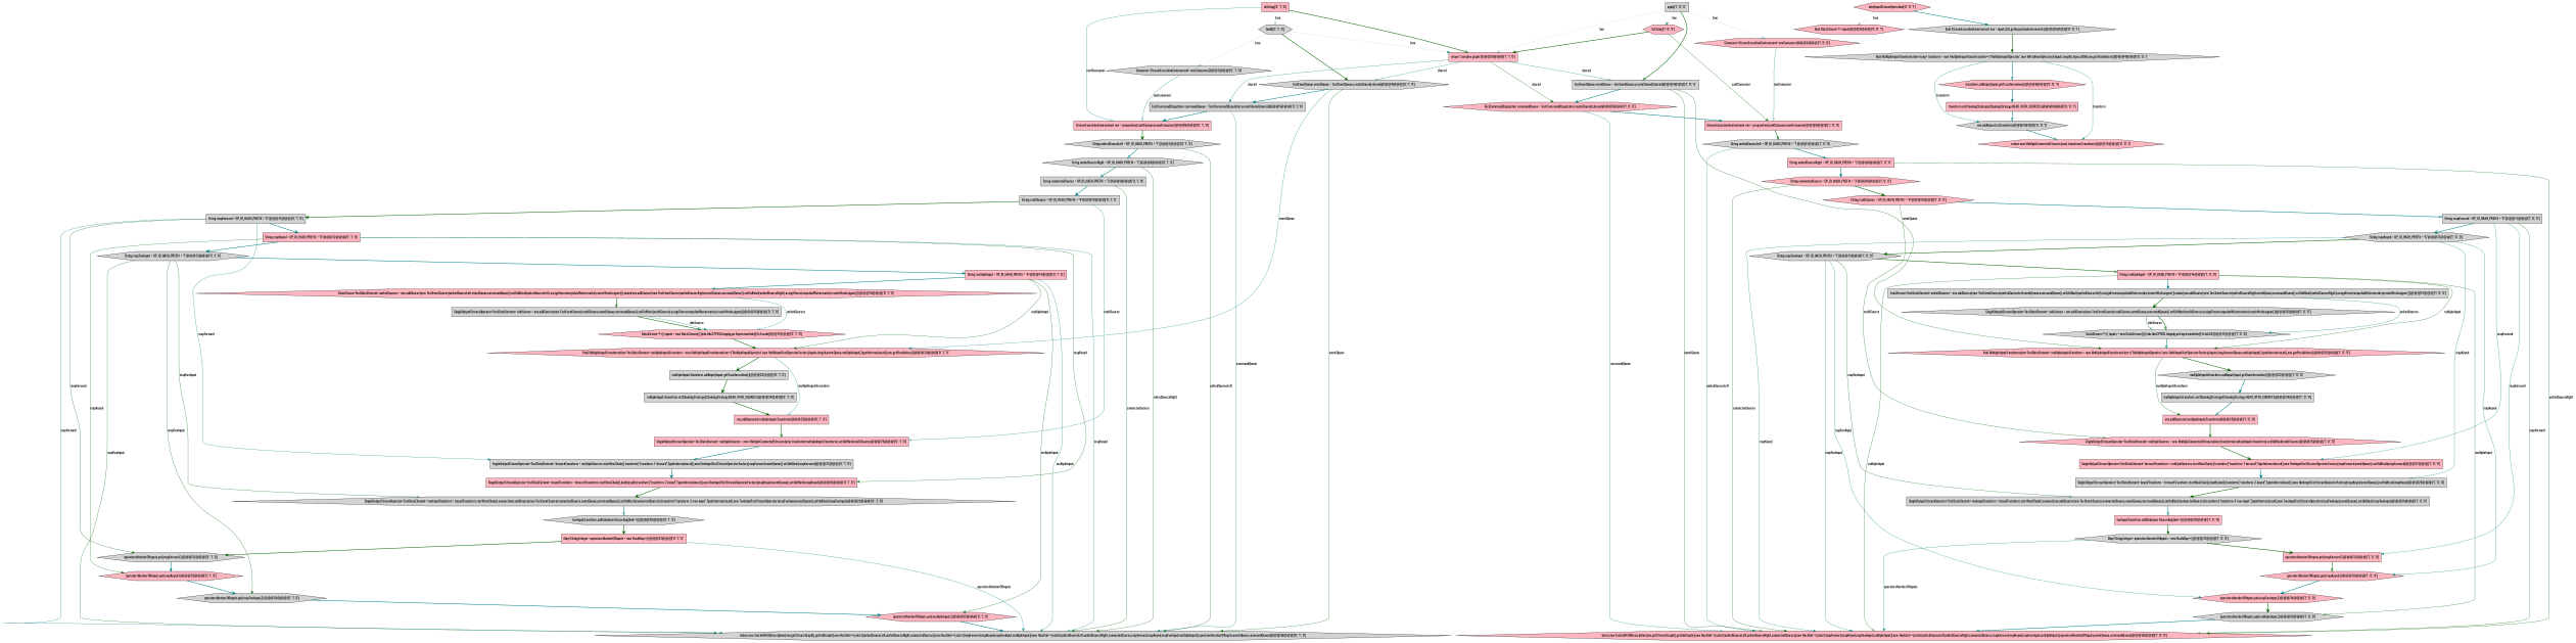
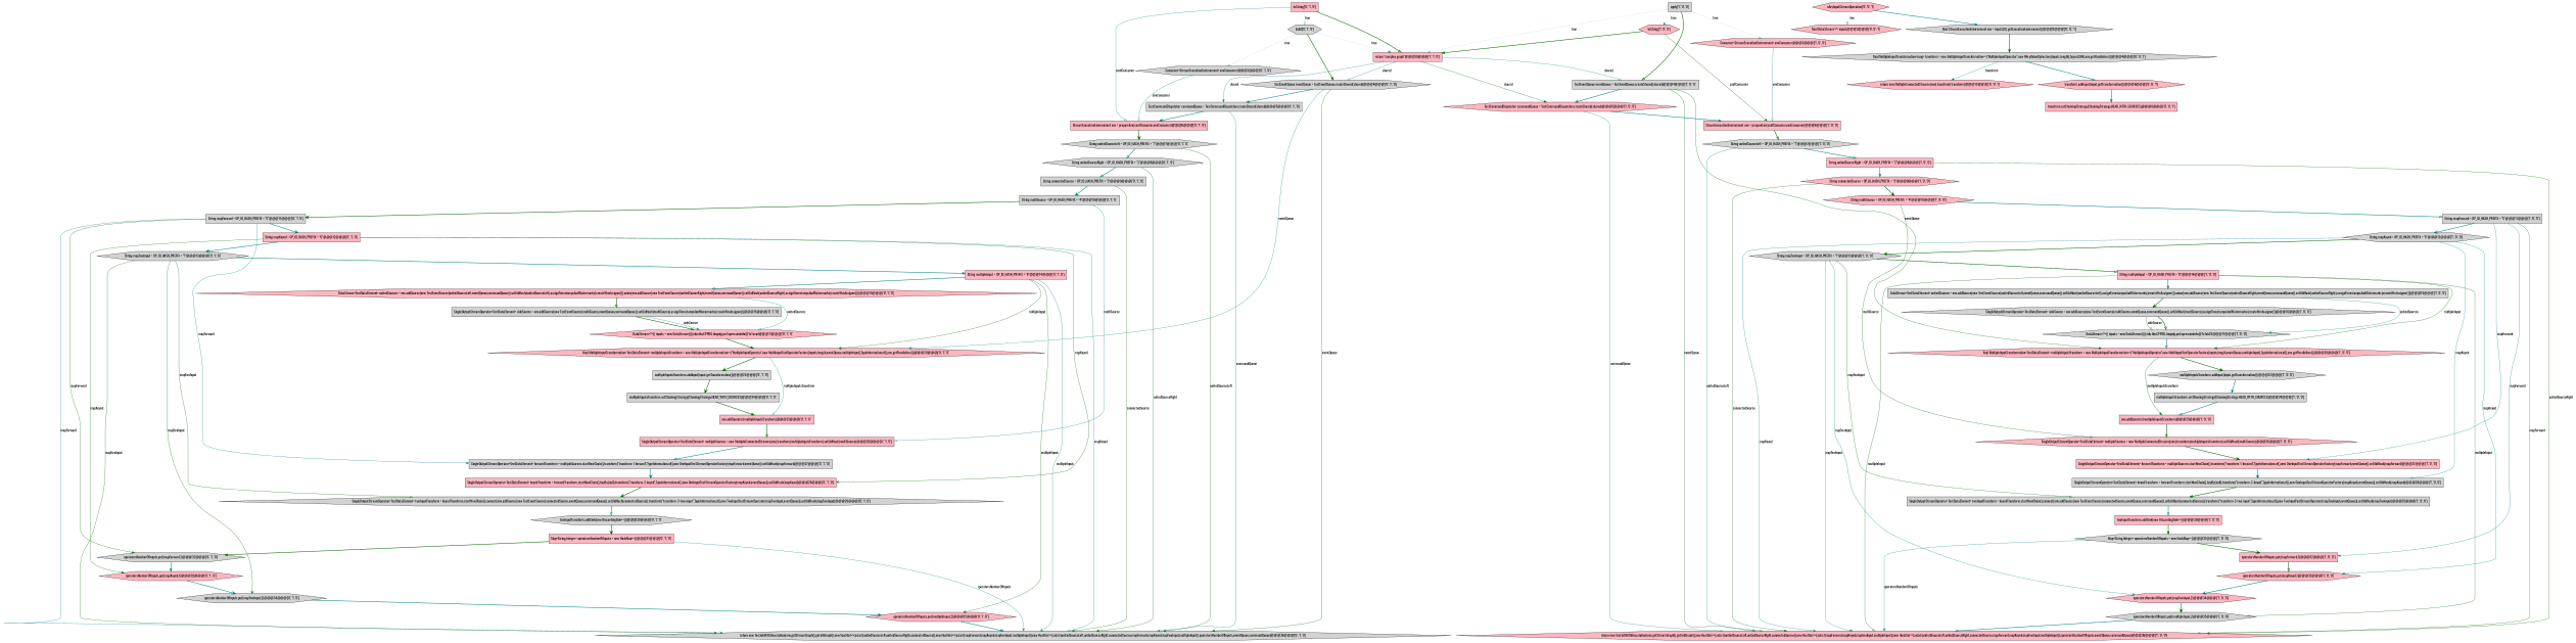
  digraph {
    fontname=Oswald
    node [fillcolor=lightgrey fontname=Oswald shape=hexagon style=filled]
    edge [arrowhead=onormal color=teal fontname=Oswald style=bold]
    n1 [label="SingleOutputStreamOperator<TestDataElement> twoInputTransform = keyedTransform.startNewChain().connect(env.addSource(new TestEventSource(connectedSource,eventQueue,commandQueue)).setUidHash(connectedSource)).transform(\"transform-3-two-input\",TypeInformation.of(),new TwoInputTestStreamOperator(mapTwoInput,eventQueue)).setUidHash(mapTwoInput)@@@29@@@['0', '1', '0']"]
    n2 [label="twoInputTransform.addSink(new DiscardingSink<>())@@@30@@@['0', '1', '0']"]
    n3 [fillcolor=lightpink label="Map<String,Integer> operatorsNumberOfInputs = new HashMap<>()@@@31@@@['0', '1', '0']" shape=box]
    n4 [fillcolor=lightpink label="Consumer<StreamExecutionEnvironment> envConsumer@@@3@@@['1', '0', '0']"]
    n5 [fillcolor=lightpink label="StreamExecutionEnvironment env = prepareEnv(confConsumer,envConsumer)@@@6@@@['1', '0', '0']" shape=box]
    n6 [label="String unitedSourceLeft = OP_ID_HASH_PREFIX + \"1\"@@@7@@@['1', '0', '0']"]
    n7 [label="SingleOutputStreamOperator<TestDataElement> forwardTransform = multipleSources.startNewChain().transform(\"transform-1-forward\",TypeInformation.of(),new OneInputTestStreamOperatorFactory(mapForward,eventQueue)).setUidHash(mapForward)@@@27@@@['0', '1', '0']" shape=box]
    n8 [fillcolor=lightpink label="SingleOutputStreamOperator<TestDataElement> keyedTransform = forwardTransform.startNewChain().keyBy(null).transform(\"transform-2-keyed\",TypeInformation.of(),new OneInputTestStreamOperatorFactory(mapKeyed,eventQueue)).setUidHash(mapKeyed)@@@28@@@['0', '1', '0']" shape=box]
    n9 [fillcolor=lightpink label="StreamExecutionEnvironment env = prepareEnv(confConsumer,envConsumer)@@@6@@@['0', '1', '0']" shape=box]
    n10 [label="String unitedSourceLeft = OP_ID_HASH_PREFIX + \"1\"@@@7@@@['0', '1', '0']"]
    n11 [label="return new TestJobWithDescription(env.getStreamGraph().getJobGraph(),new HashSet<>(asList(unitedSourceLeft,unitedSourceRight,connectedSource)),new HashSet<>(asList(mapForward,mapKeyed,mapTwoInput,multipleInput)),new HashSet<>(asList(unitedSourceLeft,unitedSourceRight,connectedSource,mapForward,mapKeyed,mapTwoInput,multipleInput)),operatorsNumberOfInputs,eventQueue,commandQueue)@@@36@@@['0', '1', '0']"]
    n12 [label="String unitedSourceRight = OP_ID_HASH_PREFIX + \"2\"@@@8@@@['0', '1', '0']"]
    n13 [label="DataStream<?>(( inputs = new DataStream((((edu.fdu.CPPDG.tinypdg.pe.ExpressionInfo@1c1cb33@@@17@@@['1', '0', '0']"]
    n14 [fillcolor=lightpink label="final MultipleInputTransformation<TestDataElement> multipleInputsTransform = new MultipleInputTransformation<>(\"MultipleInputOperator\",new MultiInputTestOperatorFactory(inputs.length,eventQueue,multipleInput),TypeInformation.of(),env.getParallelism())@@@20@@@['1', '0', '0']"]
    n15 [label="multipleInputsTransform.addInput(input.getTransformation())@@@22@@@['1', '0', '0']"]
    n16 [fillcolor=lightpink label="env.addOperator(multipleInputsTransform)@@@25@@@['1', '0', '0']" shape=box]
    n17 [fillcolor=lightpink label="SingleOutputStreamOperator<TestDataElement> forwardTransform = multipleSources.startNewChain().transform(\"transform-1-forward\",TypeInformation.of(),new OneInputTestStreamOperatorFactory(mapForward,eventQueue)).setUidHash(mapForward)@@@27@@@['1', '0', '0']" shape=box]
    n18 [label="SingleOutputStreamOperator<TestDataElement> keyedTransform = forwardTransform.startNewChain().keyBy(null).transform(\"transform-2-keyed\",TypeInformation.of(),new OneInputTestStreamOperatorFactory(mapKeyed,eventQueue)).setUidHash(mapKeyed)@@@28@@@['1', '0', '0']" shape=box]
    n19 [label="SingleOutputStreamOperator<TestDataElement> twoInputTransform = keyedTransform.startNewChain().connect(env.addSource(new TestEventSource(connectedSource,eventQueue,commandQueue)).setUidHash(connectedSource)).transform(\"transform-3-two-input\",TypeInformation.of(),new TwoInputTestStreamOperator(mapTwoInput,eventQueue)).setUidHash(mapTwoInput)@@@29@@@['1', '0', '0']" shape=box]
    n20 [fillcolor=lightpink label="SingleOutputStreamOperator<TestDataElement> multipleSources = new MultipleConnectedStreams(env).transform(multipleInputsTransform).setUidHash(multiSource)@@@26@@@['0', '1', '0']" shape=box]
    n21 [label="multipleInputsTransform.addInput(input.getTransformation())@@@22@@@['0', '1', '0']" shape=box]
    n22 [label="multipleInputsTransform.setChainingStrategy(ChainingStrategy.HEAD_WITH_SOURCES)@@@24@@@['0', '1', '0']" shape=box]
    n23 [fillcolor=lightpink label="env.addOperator(multipleInputsTransform)@@@25@@@['0', '1', '0']" shape=box]
    n24 [fillcolor=lightpink label="String connectedSource = OP_ID_HASH_PREFIX + \"3\"@@@9@@@['1', '0', '0']"]
    n25 [fillcolor=lightpink label="return new TestJobWithDescription(env.getStreamGraph().getJobGraph(),new HashSet<>(asList(unitedSourceLeft,unitedSourceRight,connectedSource)),new HashSet<>(asList(mapForward,mapKeyed,mapTwoInput,multipleInput)),new HashSet<>(asList(unitedSourceLeft,unitedSourceRight,connectedSource,mapForward,mapKeyed,mapTwoInput,multipleInput)),operatorsNumberOfInputs,eventQueue,commandQueue)@@@36@@@['1', '0', '0']"]
    n26 [fillcolor=lightpink label="String multiSource = OP_ID_HASH_PREFIX + \"4\"@@@10@@@['1', '0', '0']"]
    n27 [fillcolor=lightpink label="SingleOutputStreamOperator<TestDataElement> multipleSources = new MultipleConnectedStreams(env).transform(multipleInputsTransform).setUidHash(multiSource)@@@26@@@['1', '0', '0']"]
    n28 [label="String mapForward = OP_ID_HASH_PREFIX + \"5\"@@@11@@@['1', '0', '0']" shape=box]
    n29 [label="multipleInputsTransform.setChainingStrategy(ChainingStrategy.HEAD_WITH_SOURCES)@@@24@@@['1', '0', '0']" shape=box]
    n30 [fillcolor=lightpink label="final DataStream<?> inputs@@@2@@@['0', '0', '1']"]
    n31 [label="Map<String,Integer> operatorsNumberOfInputs = new HashMap<>()@@@31@@@['1', '0', '0']"]
    n32 [fillcolor=lightpink label="operatorsNumberOfInputs.put(mapForward,1)@@@32@@@['1', '0', '0']" shape=box]
    n33 [fillcolor=lightpink label="operatorsNumberOfInputs.put(mapKeyed,1)@@@33@@@['1', '0', '0']"]
    n34 [label="operatorsNumberOfInputs.put(mapForward,1)@@@32@@@['0', '1', '0']"]
    n35 [fillcolor=lightpink label="operatorsNumberOfInputs.put(mapKeyed,1)@@@33@@@['0', '1', '0']"]
    n36 [fillcolor=lightpink label="twoInputTransform.addSink(new DiscardingSink<>())@@@30@@@['1', '0', '0']" shape=box]
    n37 [fillcolor=lightpink label="operatorsNumberOfInputs.put(mapTwoInput,2)@@@34@@@['1', '0', '0']"]
    n38 [label="operatorsNumberOfInputs.put(multipleInput,2)@@@35@@@['1', '0', '0']"]
    n39 [fillcolor=lightpink label="final MultipleInputTransformation<TestDataElement> multipleInputsTransform = new MultipleInputTransformation<>(\"MultipleInputOperator\",new MultiInputTestOperatorFactory(inputs.length,eventQueue,multipleInput),TypeInformation.of(),env.getParallelism())@@@20@@@['0', '1', '0']"]
    n40 [fillcolor=lightpink label="String unitedSourceRight = OP_ID_HASH_PREFIX + \"2\"@@@8@@@['1', '0', '0']" shape=box]
    n41 [label="SingleOutputStreamOperator<TestDataElement> sideSource = env.addSource(new TestEventSource(multiSource,eventQueue,commandQueue)).setUidHash(multiSource).assignTimestampsAndWatermarks(createWmAssigner())@@@16@@@['0', '1', '0']" shape=box]
    n42 [fillcolor=lightpink label="DataStream<?>(( inputs = new DataStream((((edu.fdu.CPPDG.tinypdg.pe.ExpressionInfo@1c1ccad@@@17@@@['0', '1', '0']"]
    n43 [fillcolor=lightpink label="return \"complex graph\"@@@39@@@['1', '1', '0']" shape=box]
    n44 [label="TestCommandDispatcher commandQueue = TestCommandDispatcher.createShared(shared)@@@5@@@['0', '1', '0']" shape=box]
    n45 [label="TestEventQueue eventQueue = TestEventQueue.createShared(shared)@@@4@@@['1', '0', '0']" shape=box]
    n46 [fillcolor=lightpink label="TestCommandDispatcher commandQueue = TestCommandDispatcher.createShared(shared)@@@5@@@['1', '0', '0']"]
    n47 [label="TestEventQueue eventQueue = TestEventQueue.createShared(shared)@@@4@@@['0', '1', '0']"]
    n48 [fillcolor=lightpink label="toString['0', '1', '0']" shape=box]
    n49 [label="build['0', '1', '0']"]
    n50 [label="String connectedSource = OP_ID_HASH_PREFIX + \"3\"@@@9@@@['0', '1', '0']" shape=box]
    n51 [fillcolor=lightpink label="String mapKeyed = OP_ID_HASH_PREFIX + \"6\"@@@12@@@['0', '1', '0']" shape=box]
    n52 [label="String mapTwoInput = OP_ID_HASH_PREFIX + \"7\"@@@13@@@['0', '1', '0']"]
    n53 [fillcolor=lightpink label="String multipleInput = OP_ID_HASH_PREFIX + \"8\"@@@14@@@['0', '1', '0']" shape=box]
    n54 [label="operatorsNumberOfInputs.put(mapTwoInput,2)@@@34@@@['0', '1', '0']"]
    n55 [label="String multiSource = OP_ID_HASH_PREFIX + \"4\"@@@10@@@['0', '1', '0']" shape=box]
    n56 [label="String mapForward = OP_ID_HASH_PREFIX + \"5\"@@@11@@@['0', '1', '0']" shape=box]
-   n57 [label="env.addOperator(transform)@@@9@@@['0', '0', '1']"]
    n58 [fillcolor=lightpink label="return new MultipleConnectedStreams(env).transform(transform)@@@10@@@['0', '0', '1']"]
    n59 [fillcolor=lightpink label="DataStream<TestDataElement> unitedSources = env.addSource(new TestEventSource(unitedSourceLeft,eventQueue,commandQueue)).setUidHash(unitedSourceLeft).assignTimestampsAndWatermarks(createWmAssigner()).union(env.addSource(new TestEventSource(unitedSourceRight,eventQueue,commandQueue)).setUidHash(unitedSourceRight).assignTimestampsAndWatermarks(createWmAssigner()))@@@15@@@['0', '1', '0']"]
    n60 [fillcolor=lightpink label="operatorsNumberOfInputs.put(multipleInput,2)@@@35@@@['0', '1', '0']"]
    n61 [label="SingleOutputStreamOperator<TestDataElement> sideSource = env.addSource(new TestEventSource(multiSource,eventQueue,commandQueue)).setUidHash(multiSource).assignTimestampsAndWatermarks(createWmAssigner())@@@16@@@['1', '0', '0']"]
    n62 [fillcolor=lightpink label="nAryInputStreamOperation['0', '0', '1']"]
    n63 [label="final StreamExecutionEnvironment env = inputs(0(.getExecutionEnvironment()@@@3@@@['0', '0', '1']"]
    n64 [label="final MultipleInputTransformation<Long> transform = new MultipleInputTransformation<>(\"MultipleInputOperator\",new NAryUnionOpFactory(inputs.length),Types.LONG,env.getParallelism())@@@4@@@['0', '0', '1']"]
    n65 [fillcolor=lightpink label="transform.addInput(input.getTransformation())@@@6@@@['0', '0', '1']"]
    n66 [fillcolor=lightpink label="transform.setChainingStrategy(ChainingStrategy.HEAD_WITH_SOURCES)@@@8@@@['0', '0', '1']" shape=box]
    n67 [label="String mapKeyed = OP_ID_HASH_PREFIX + \"6\"@@@12@@@['1', '0', '0']"]
    n68 [label="String mapTwoInput = OP_ID_HASH_PREFIX + \"7\"@@@13@@@['1', '0', '0']"]
    n69 [fillcolor=lightpink label="String multipleInput = OP_ID_HASH_PREFIX + \"8\"@@@14@@@['1', '0', '0']" shape=box]
    n70 [label="Consumer<StreamExecutionEnvironment> envConsumer@@@3@@@['0', '1', '0']"]
    n71 [label="DataStream<TestDataElement> unitedSources = env.addSource(new TestEventSource(unitedSourceLeft,eventQueue,commandQueue)).setUidHash(unitedSourceLeft).assignTimestampsAndWatermarks(createWmAssigner()).union(env.addSource(new TestEventSource(unitedSourceRight,eventQueue,commandQueue)).setUidHash(unitedSourceRight).assignTimestampsAndWatermarks(createWmAssigner()))@@@15@@@['1', '0', '0']" shape=box]
    n72 [label="apply['1', '0', '0']" shape=box]
    n73 [fillcolor=lightpink label="toString['1', '0', '0']"]
    n1 -> n2
    n2 -> n3 [arrowhead=vee color=darkgreen]
    n3 -> n11 [arrowhead=vee label=operatorsNumberOfInputs style=solid]
    n3 -> n34 [arrowhead=normal color=darkgreen]
    n4 -> n5 [label=envConsumer style=solid]
    n5 -> n6 [color=darkgreen]
    n6 -> n25 [arrowhead=normal label=unitedSourceLeft style=solid]
    n6 -> n40
    n7 -> n8 [arrowhead=vee]
    n8 -> n1 [arrowhead=vee color=darkgreen]
    n9 -> n10 [arrowhead=vee color=darkgreen]
    n10 -> n11 [arrowhead=vee color=darkgreen label=unitedSourceLeft style=solid]
    n10 -> n12
    n12 -> n11 [arrowhead=vee color=darkgreen label=unitedSourceRight style=solid]
    n12 -> n50
    n13 -> n14
    n14 -> n15 [arrowhead=vee color=darkgreen]
    n14 -> n16 [arrowhead=normal color=darkgreen label=multipleInputsTransform style=solid]
    n15 -> n29 [arrowhead=normal]
    n16 -> n27 [color=darkgreen]
    n17 -> n18 [arrowhead=vee]
    n18 -> n19 [arrowhead=normal color=darkgreen]
    n19 -> n36
    n20 -> n7
    n21 -> n22 [arrowhead=vee color=darkgreen]
    n22 -> n23 [arrowhead=normal color=darkgreen]
    n23 -> n20 [color=darkgreen]
    n24 -> n25 [arrowhead=normal color=darkgreen label=connectedSource style=solid]
    n24 -> n26 [arrowhead=vee color=darkgreen]
    n26 -> n27 [color=darkgreen label=multiSource style=solid]
    n26 -> n28
    n27 -> n17 [arrowhead=vee color=darkgreen]
    n28 -> n17 [arrowhead=normal label=mapForward style=solid]
    n28 -> n25 [color=darkgreen label=mapForward style=solid]
    n28 -> n32 [arrowhead=normal label=mapForward style=solid]
    n28 -> n67 [arrowhead=vee]
    n29 -> n16
    n31 -> n25 [arrowhead=vee label=operatorsNumberOfInputs style=solid]
    n31 -> n32 [arrowhead=vee color=darkgreen]
    n32 -> n33 [color=darkgreen]
    n33 -> n37 [arrowhead=vee]
    n34 -> n35 [arrowhead=normal]
    n35 -> n54 [arrowhead=vee]
    n36 -> n31 [arrowhead=normal color=darkgreen]
    n37 -> n38 [arrowhead=vee color=darkgreen]
    n38 -> n25
    n39 -> n21 [arrowhead=vee color=darkgreen]
    n39 -> n23 [label=multipleInputsTransform style=solid]
    n40 -> n24 [arrowhead=normal]
    n40 -> n25 [arrowhead=vee color=darkgreen label=unitedSourceRight style=solid]
    n41 -> n42 [color=darkgreen]
    n41 -> n42 [arrowhead=normal label=sideSource style=solid]
    n42 -> n39 [arrowhead=normal color=darkgreen]
    n43 -> n44 [arrowhead=normal label=shared style=solid]
    n43 -> n45 [label=shared style=solid]
    n43 -> n46 [arrowhead=normal color=darkgreen label=shared style=solid]
    n43 -> n47 [label=shared style=solid]
    n44 -> n9 [arrowhead=vee]
    n44 -> n11 [arrowhead=vee label=commandQueue style=solid]
    n45 -> n14 [arrowhead=normal color=darkgreen label=eventQueue style=solid]
    n45 -> n25 [color=darkgreen label=eventQueue style=solid]
    n45 -> n46 [arrowhead=normal]
    n46 -> n5 [arrowhead=normal]
    n46 -> n25 [label=commandQueue style=solid]
    n47 -> n11 [arrowhead=normal color=darkgreen label=eventQueue style=solid]
    n47 -> n39 [arrowhead=vee label=eventQueue style=solid]
    n47 -> n44 [arrowhead=normal]
    n48 -> n9 [label=confConsumer style=solid]
    n48 -> n43 [color=darkgreen]
    n48 -> n49 [label=true style=dotted]
    n49 -> n43 [arrowhead=normal label=true style=dotted]
    n49 -> n47 [arrowhead=normal color=darkgreen]
    n49 -> n70 [label=true style=dotted]
    n50 -> n11 [arrowhead=vee color=darkgreen label=connectedSource style=solid]
    n50 -> n55 [arrowhead=vee]
    n51 -> n8 [arrowhead=vee color=darkgreen label=mapKeyed style=solid]
    n51 -> n11 [label=mapKeyed style=solid]
    n51 -> n35 [arrowhead=normal color=darkgreen label=mapKeyed style=solid]
    n51 -> n52 [arrowhead=vee]
    n52 -> n1 [color=darkgreen label=mapTwoInput style=solid]
    n52 -> n11 [arrowhead=vee color=darkgreen label=mapTwoInput style=solid]
    n52 -> n53 [arrowhead=normal]
    n52 -> n54 [arrowhead=vee color=darkgreen label=mapTwoInput style=solid]
    n53 -> n11 [arrowhead=vee label=multipleInput style=solid]
    n53 -> n39 [arrowhead=vee color=darkgreen label=multipleInput style=solid]
    n53 -> n59
    n53 -> n60 [arrowhead=vee color=darkgreen label=multipleInput style=solid]
    n54 -> n60 [arrowhead=vee]
    n55 -> n20 [label=multiSource style=solid]
    n55 -> n56 [arrowhead=vee color=darkgreen]
    n56 -> n7 [arrowhead=normal label=mapForward style=solid]
    n56 -> n11 [arrowhead=vee label=mapForward style=solid]
    n56 -> n34 [arrowhead=normal color=darkgreen label=mapForward style=solid]
    n56 -> n51 [arrowhead=vee]
-   n57 -> n58
    n59 -> n41 [color=darkgreen]
    n59 -> n42 [label=unitedSources style=solid]
    n60 -> n11 [arrowhead=normal]
    n61 -> n13 [color=darkgreen]
    n61 -> n13 [color=darkgreen label=sideSource style=solid]
    n62 -> n30 [color=darkgreen label=true style=dotted]
    n62 -> n63 [arrowhead=normal]
    n63 -> n64 [arrowhead=normal color=darkgreen]
-   n64 -> n57 [arrowhead=vee label=transform style=solid]
    n64 -> n58 [arrowhead=normal label=transform style=solid]
    n64 -> n65
    n65 -> n66 [arrowhead=normal]
-   n66 -> n57
    n67 -> n18 [label=mapKeyed style=solid]
    n67 -> n25 [arrowhead=vee label=mapKeyed style=solid]
    n67 -> n33 [arrowhead=normal label=mapKeyed style=solid]
    n67 -> n68 [arrowhead=vee color=darkgreen]
    n68 -> n19 [color=darkgreen label=mapTwoInput style=solid]
    n68 -> n25 [arrowhead=normal label=mapTwoInput style=solid]
    n68 -> n37 [arrowhead=vee label=mapTwoInput style=solid]
    n68 -> n69 [color=darkgreen]
    n69 -> n14 [arrowhead=normal color=darkgreen label=multipleInput style=solid]
    n69 -> n25 [color=darkgreen label=multipleInput style=solid]
    n69 -> n38 [color=darkgreen label=multipleInput style=solid]
    n69 -> n71 [arrowhead=normal]
    n70 -> n9 [label=envConsumer style=solid]
    n71 -> n13 [arrowhead=vee label=unitedSources style=solid]
    n71 -> n61 [arrowhead=vee color=darkgreen]
    n72 -> n4 [label=true style=dotted]
    n72 -> n43 [label=true style=dotted]
    n72 -> n45 [color=darkgreen]
    n72 -> n73 [arrowhead=vee label=true style=dotted]
    n73 -> n5 [arrowhead=vee color=darkgreen label=confConsumer style=solid]
    n73 -> n43 [arrowhead=normal color=darkgreen]
  }
